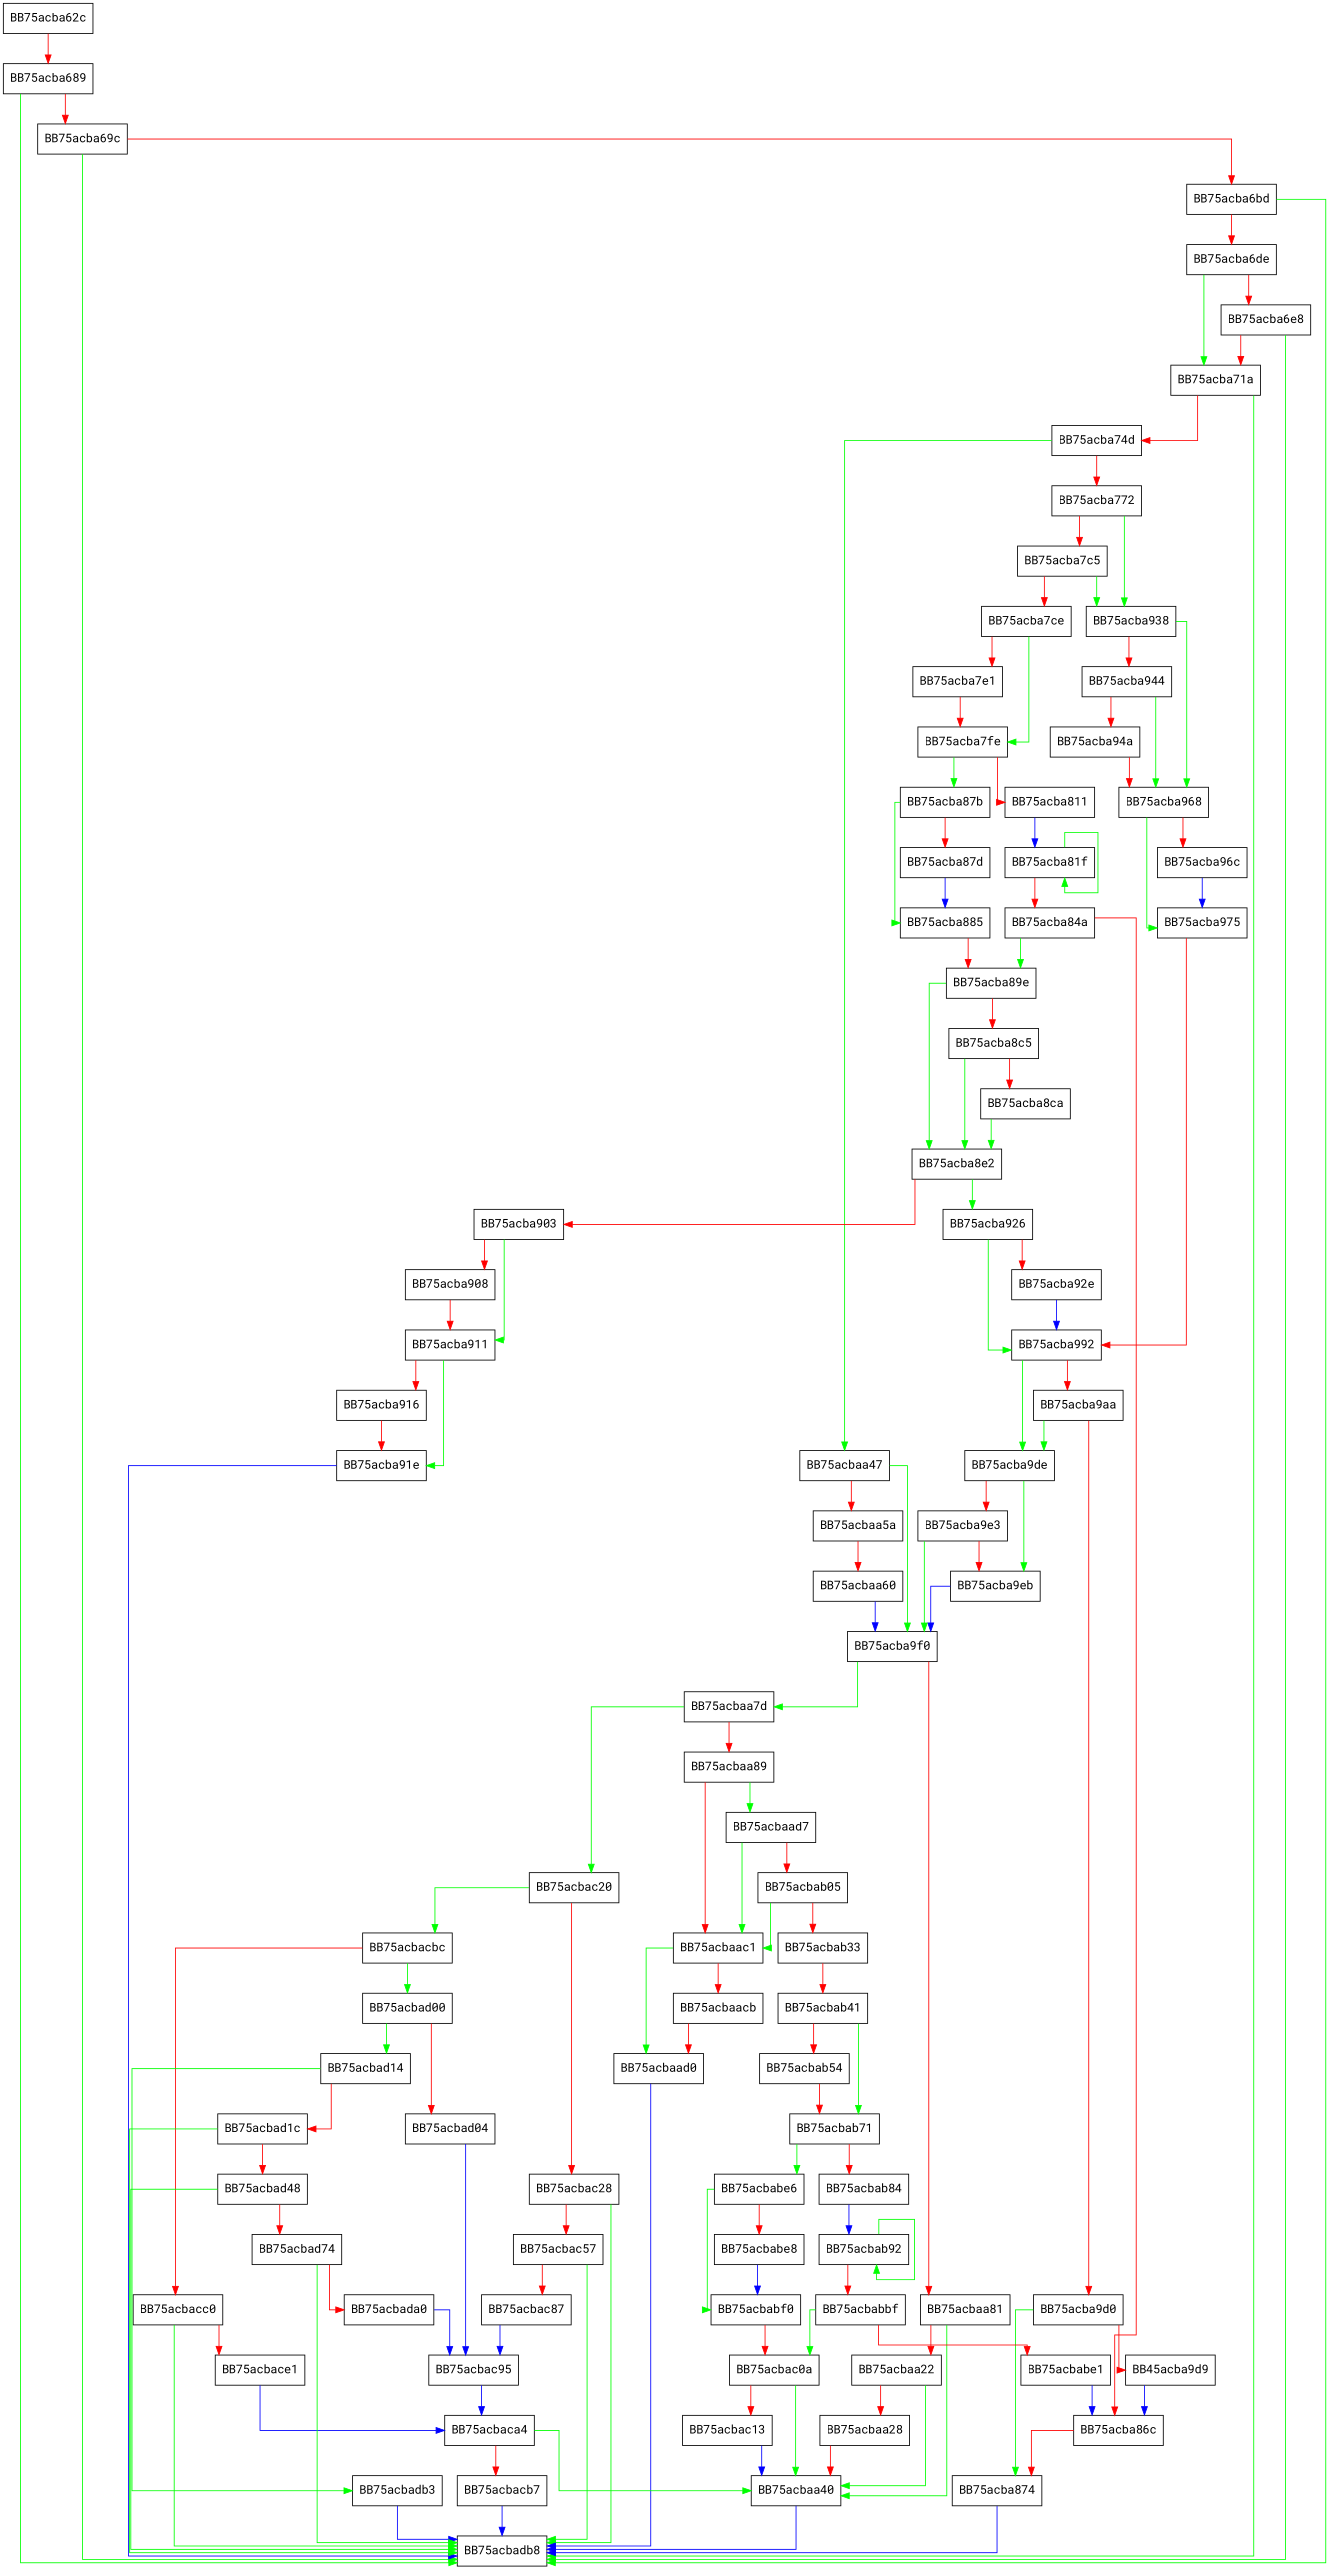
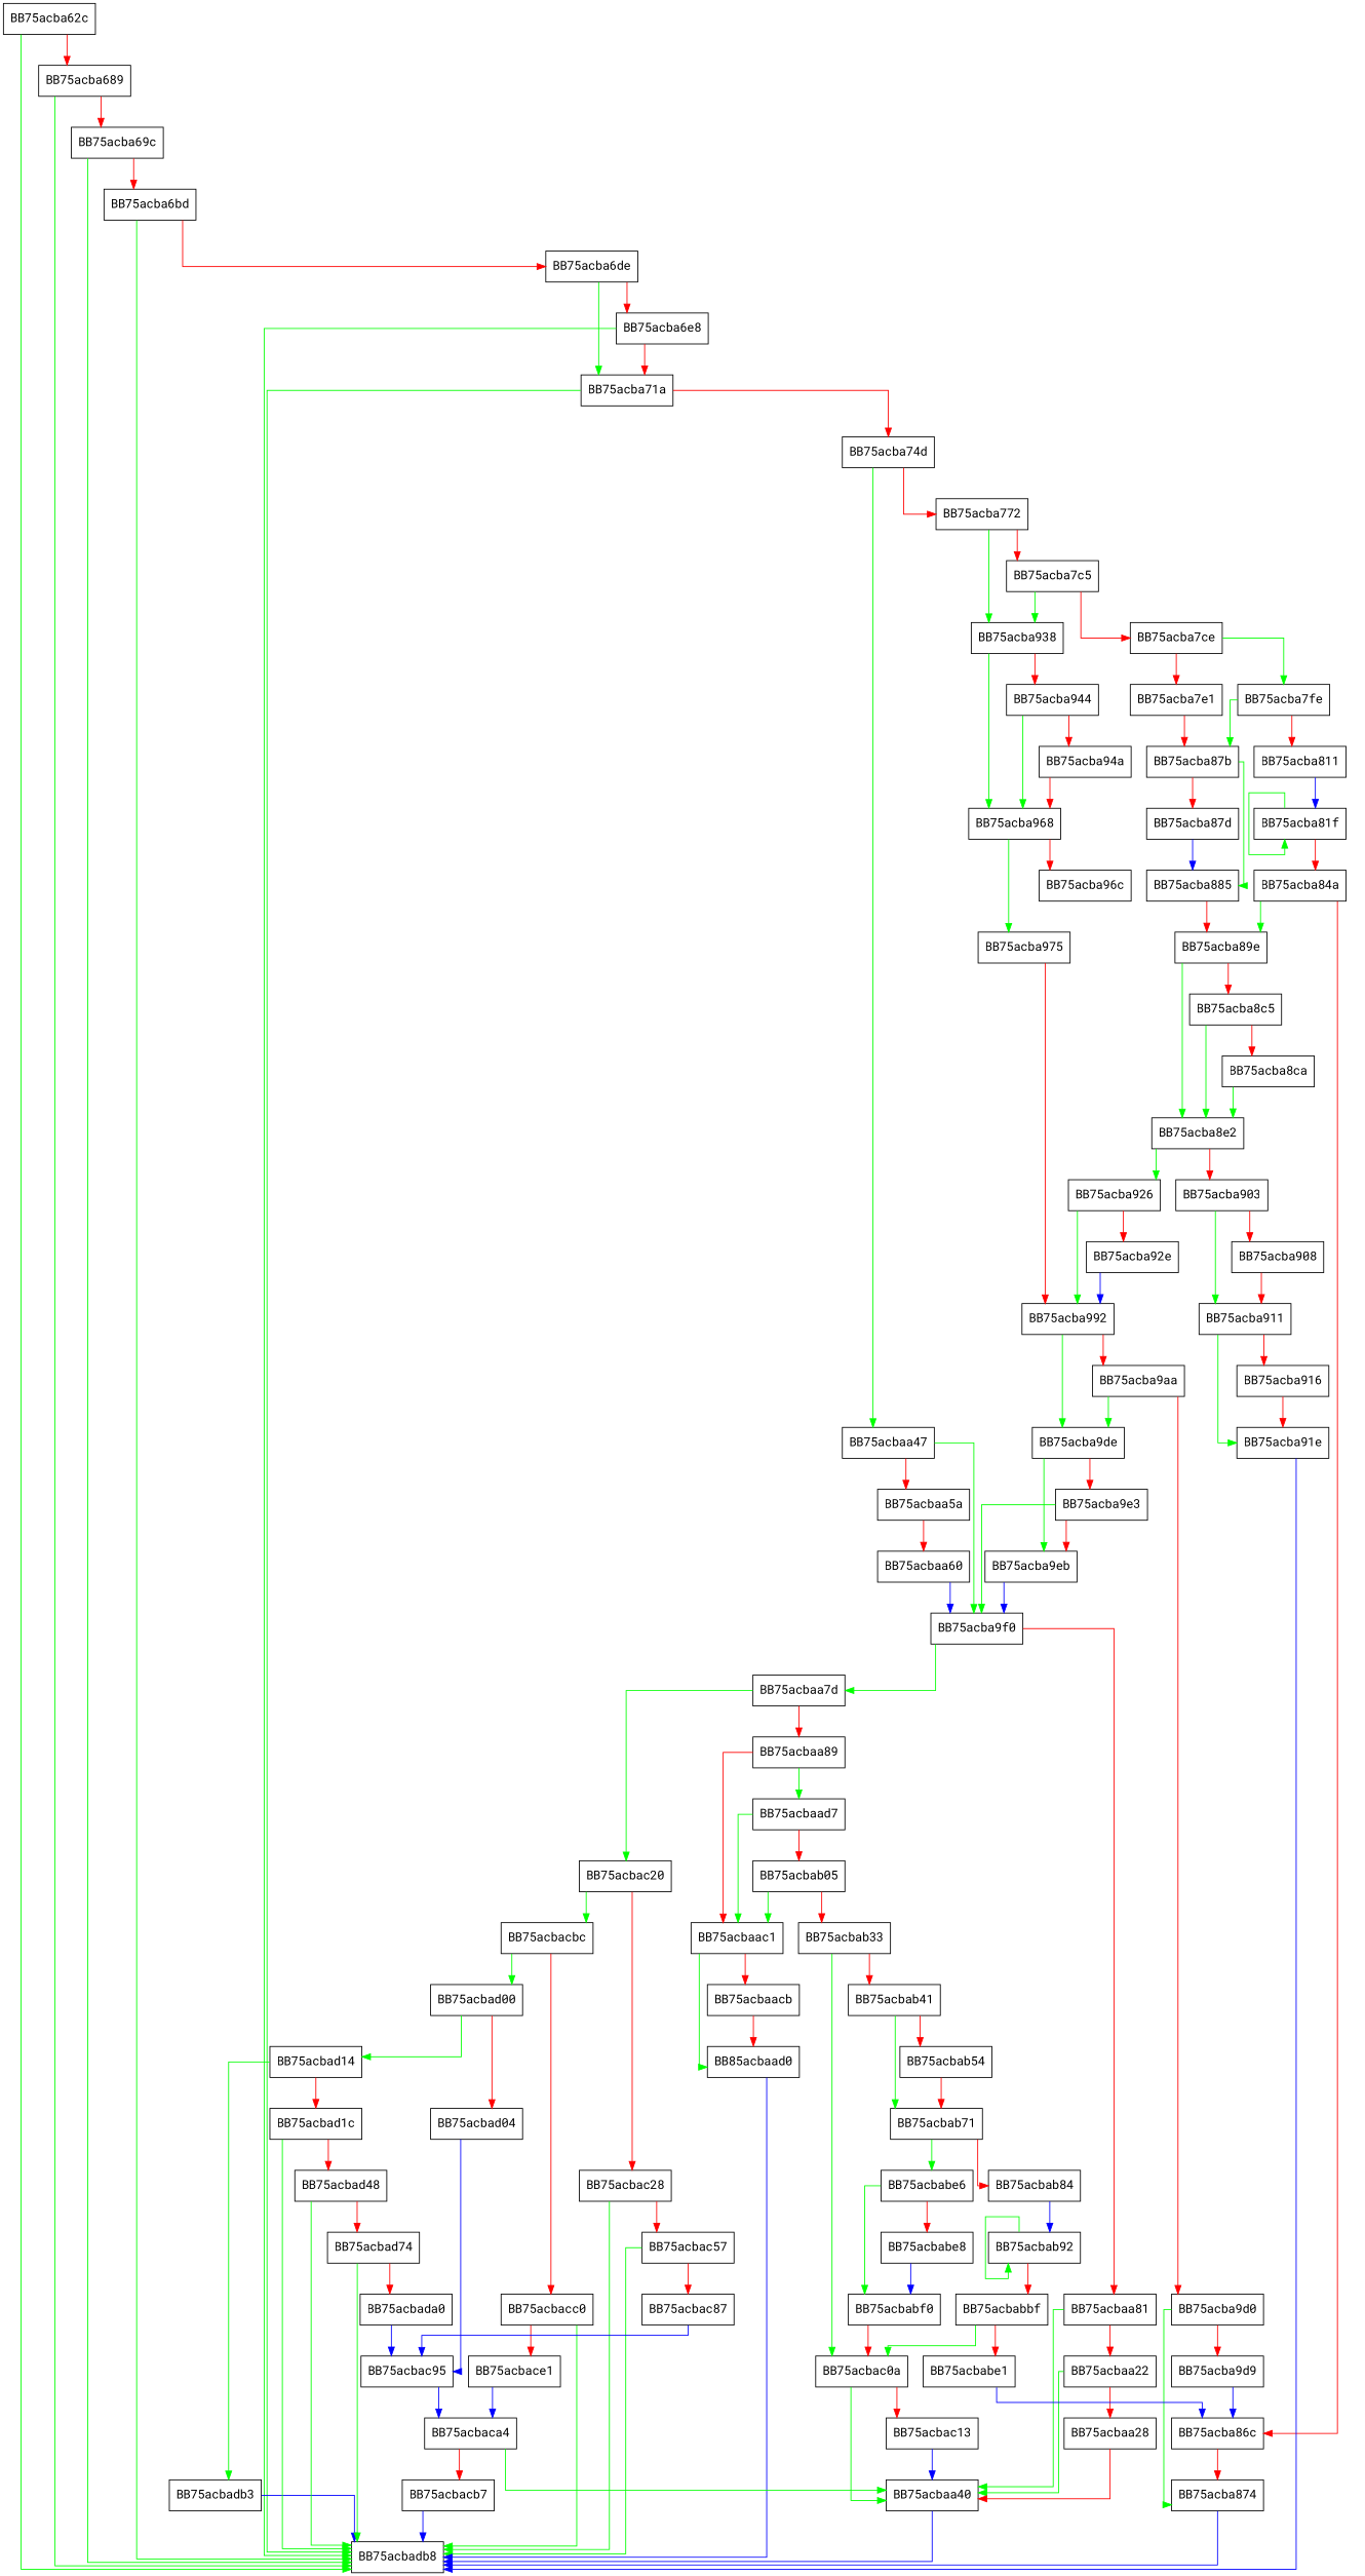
  digraph {
    fontname="Roboto Mono"
    splines=ortho
    node [fontname="Roboto Mono" shape=box]
    edge [color=red fontname="Roboto Mono"]
    BB75acba62c
    BB75acbadb8
    BB75acba689
    BB75acba69c
    BB75acba6bd
    BB75acba6de
    BB75acba71a
    BB75acba6e8
    BB75acba74d
    BB75acbaa47
    BB75acba772
    BB75acba9f0
    BB75acbaa5a
    BB75acba938
    BB75acba7c5
    BB75acbaa7d
    n17 [label=BB75acbaa81]
    BB75acbaa60
    BB75acba968
    BB75acba944
    BB75acba7ce
    BB75acba975
    BB75acba96c
    BB75acba94a
    BB75acba7fe
    BB75acba7e1
    BB75acba87b
    BB75acba811
    BB75acba885
    BB75acba87d
    BB75acba81f
    BB75acba89e
    BB75acba84a
    BB75acba86c
    BB75acba8e2
    BB75acba8c5
    BB75acba874
    BB75acba926
    BB75acba903
    BB75acba8ca
    BB75acba992
    BB75acba92e
    BB75acba911
    BB75acba908
    BB75acba9de
    BB75acba9aa
    BB75acba91e
    BB75acba916
    BB75acba9eb
    BB75acba9e3
    BB75acba9d0
-   BB75acba9d9 [label=BB45acba9d9]
+   BB75acba9d9
    BB75acbac20
    BB75acbaa89
    BB75acbaa40
    BB75acbaa22
    BB75acbacbc
    BB75acbac28
    BB75acbaad7
    BB75acbaac1
    BB75acbaa28
    BB75acbad00
    BB75acbacc0
    BB75acbac57
    BB75acbab05
-   BB75acbaad0
+   BB75acbaad0 [label=BB85acbaad0]
    BB75acbaacb
    BB75acbab33
    BB75acbac0a
    BB75acbab41
    BB75acbac13
    BB75acbab71
    BB75acbab54
    BB75acbabe6
    BB75acbab84
    BB75acbabf0
    BB75acbabe8
    BB75acbab92
    BB75acbabbf
    BB75acbabe1
    BB75acbad14
    BB75acbad04
    BB75acbace1
    BB75acbac87
    BB75acbac95
    BB75acbaca4
    BB75acbacb7
    BB75acbadb3
    BB75acbad1c
    BB75acbad48
    BB75acbad74
    BB75acbada0
+   BB75acba62c -> BB75acbadb8 [color=green]
    BB75acba62c -> BB75acba689
    BB75acba689 -> BB75acbadb8 [color=green]
    BB75acba689 -> BB75acba69c
    BB75acba69c -> BB75acbadb8 [color=green]
    BB75acba69c -> BB75acba6bd
    BB75acba6bd -> BB75acbadb8 [color=green]
    BB75acba6bd -> BB75acba6de
    BB75acba6de -> BB75acba71a [color=green]
    BB75acba6de -> BB75acba6e8
    BB75acba71a -> BB75acbadb8 [color=green]
    BB75acba71a -> BB75acba74d
    BB75acba6e8 -> BB75acbadb8 [color=green]
    BB75acba6e8 -> BB75acba71a
    BB75acba74d -> BB75acbaa47 [color=green]
    BB75acba74d -> BB75acba772
    BB75acbaa47 -> BB75acba9f0 [color=green]
    BB75acbaa47 -> BB75acbaa5a
    BB75acba772 -> BB75acba938 [color=green]
    BB75acba772 -> BB75acba7c5
    BB75acba9f0 -> BB75acbaa7d [color=green]
    BB75acba9f0 -> n17
    BB75acbaa5a -> BB75acbaa60
    BB75acba938 -> BB75acba968 [color=green]
    BB75acba938 -> BB75acba944
    BB75acba7c5 -> BB75acba938 [color=green]
    BB75acba7c5 -> BB75acba7ce
    BB75acbaa7d -> BB75acbac20 [color=green]
    BB75acbaa7d -> BB75acbaa89
    n17 -> BB75acbaa40 [color=green]
    n17 -> BB75acbaa22
    BB75acbaa60 -> BB75acba9f0 [color=blue]
    BB75acba968 -> BB75acba975 [color=green]
    BB75acba968 -> BB75acba96c
    BB75acba944 -> BB75acba968 [color=green]
    BB75acba944 -> BB75acba94a
    BB75acba7ce -> BB75acba7fe [color=green]
    BB75acba7ce -> BB75acba7e1
    BB75acba975 -> BB75acba992
-   BB75acba96c -> BB75acba975 [color=blue]
    BB75acba94a -> BB75acba968
    BB75acba7fe -> BB75acba87b [color=green]
    BB75acba7fe -> BB75acba811
-   BB75acba7e1 -> BB75acba7fe
+   BB75acba7e1 -> BB75acba87b
    BB75acba87b -> BB75acba885 [color=green]
    BB75acba87b -> BB75acba87d
    BB75acba811 -> BB75acba81f [color=blue]
    BB75acba885 -> BB75acba89e
    BB75acba87d -> BB75acba885 [color=blue]
    BB75acba81f -> BB75acba81f [color=green]
    BB75acba81f -> BB75acba84a
    BB75acba89e -> BB75acba8e2 [color=green]
    BB75acba89e -> BB75acba8c5
    BB75acba84a -> BB75acba89e [color=green]
    BB75acba84a -> BB75acba86c
    BB75acba86c -> BB75acba874
    BB75acba8e2 -> BB75acba926 [color=green]
    BB75acba8e2 -> BB75acba903
    BB75acba8c5 -> BB75acba8e2 [color=green]
    BB75acba8c5 -> BB75acba8ca
    BB75acba874 -> BB75acbadb8 [color=blue]
    BB75acba926 -> BB75acba992 [color=green]
    BB75acba926 -> BB75acba92e
    BB75acba903 -> BB75acba911 [color=green]
    BB75acba903 -> BB75acba908
    BB75acba8ca -> BB75acba8e2 [color=green]
    BB75acba992 -> BB75acba9de [color=green]
    BB75acba992 -> BB75acba9aa
    BB75acba92e -> BB75acba992 [color=blue]
    BB75acba911 -> BB75acba91e [color=green]
    BB75acba911 -> BB75acba916
    BB75acba908 -> BB75acba911
    BB75acba9de -> BB75acba9eb [color=green]
    BB75acba9de -> BB75acba9e3
    BB75acba9aa -> BB75acba9de [color=green]
    BB75acba9aa -> BB75acba9d0
    BB75acba91e -> BB75acbadb8 [color=blue]
    BB75acba916 -> BB75acba91e
    BB75acba9eb -> BB75acba9f0 [color=blue]
    BB75acba9e3 -> BB75acba9f0 [color=green]
    BB75acba9e3 -> BB75acba9eb
    BB75acba9d0 -> BB75acba874 [color=green]
    BB75acba9d0 -> BB75acba9d9
    BB75acba9d9 -> BB75acba86c [color=blue]
    BB75acbac20 -> BB75acbacbc [color=green]
    BB75acbac20 -> BB75acbac28
    BB75acbaa89 -> BB75acbaad7 [color=green]
    BB75acbaa89 -> BB75acbaac1
    BB75acbaa40 -> BB75acbadb8 [color=blue]
    BB75acbaa22 -> BB75acbaa40 [color=green]
    BB75acbaa22 -> BB75acbaa28
    BB75acbacbc -> BB75acbad00 [color=green]
    BB75acbacbc -> BB75acbacc0
    BB75acbac28 -> BB75acbadb8 [color=green]
    BB75acbac28 -> BB75acbac57
    BB75acbaad7 -> BB75acbaac1 [color=green]
    BB75acbaad7 -> BB75acbab05
    BB75acbaac1 -> BB75acbaad0 [color=green]
    BB75acbaac1 -> BB75acbaacb
    BB75acbaa28 -> BB75acbaa40
    BB75acbad00 -> BB75acbad14 [color=green]
    BB75acbad00 -> BB75acbad04
    BB75acbacc0 -> BB75acbadb8 [color=green]
    BB75acbacc0 -> BB75acbace1
    BB75acbac57 -> BB75acbadb8 [color=green]
    BB75acbac57 -> BB75acbac87
    BB75acbab05 -> BB75acbaac1 [color=green]
    BB75acbab05 -> BB75acbab33
    BB75acbaad0 -> BB75acbadb8 [color=blue]
    BB75acbaacb -> BB75acbaad0
+   BB75acbab33 -> BB75acbac0a [color=green]
    BB75acbab33 -> BB75acbab41
    BB75acbac0a -> BB75acbaa40 [color=green]
    BB75acbac0a -> BB75acbac13
    BB75acbab41 -> BB75acbab71 [color=green]
    BB75acbab41 -> BB75acbab54
    BB75acbac13 -> BB75acbaa40 [color=blue]
    BB75acbab71 -> BB75acbabe6 [color=green]
    BB75acbab71 -> BB75acbab84
    BB75acbab54 -> BB75acbab71
    BB75acbabe6 -> BB75acbabf0 [color=green]
    BB75acbabe6 -> BB75acbabe8
    BB75acbab84 -> BB75acbab92 [color=blue]
    BB75acbabf0 -> BB75acbac0a
    BB75acbabe8 -> BB75acbabf0 [color=blue]
    BB75acbab92 -> BB75acbab92 [color=green]
    BB75acbab92 -> BB75acbabbf
    BB75acbabbf -> BB75acbac0a [color=green]
    BB75acbabbf -> BB75acbabe1
    BB75acbabe1 -> BB75acba86c [color=blue]
    BB75acbad14 -> BB75acbadb3 [color=green]
    BB75acbad14 -> BB75acbad1c
    BB75acbad04 -> BB75acbac95 [color=blue]
    BB75acbace1 -> BB75acbaca4 [color=blue]
    BB75acbac87 -> BB75acbac95 [color=blue]
    BB75acbac95 -> BB75acbaca4 [color=blue]
    BB75acbaca4 -> BB75acbaa40 [color=green]
    BB75acbaca4 -> BB75acbacb7
    BB75acbacb7 -> BB75acbadb8 [color=blue]
    BB75acbadb3 -> BB75acbadb8 [color=blue]
    BB75acbad1c -> BB75acbadb8 [color=green]
    BB75acbad1c -> BB75acbad48
    BB75acbad48 -> BB75acbadb8 [color=green]
    BB75acbad48 -> BB75acbad74
    BB75acbad74 -> BB75acbadb8 [color=green]
    BB75acbad74 -> BB75acbada0
    BB75acbada0 -> BB75acbac95 [color=blue]
  }
